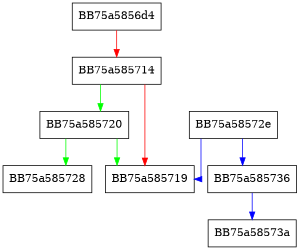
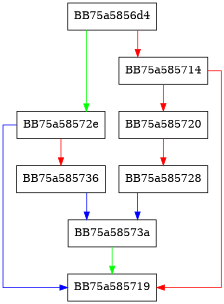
  digraph {
    splines=ortho
    node [shape=box]
    edge [color=red]
    BB75a5856d4
    BB75a58572e
    BB75a585714
    BB75a585719
    BB75a585736
    BB75a585720
    BB75a58573a
    BB75a585728
+   BB75a5856d4 -> BB75a58572e [color=green]
    BB75a5856d4 -> BB75a585714
    BB75a58572e -> BB75a585719 [color=blue]
-   BB75a58572e -> BB75a585736 [color=blue]
+   BB75a58572e -> BB75a585736
    BB75a585714 -> BB75a585719
-   BB75a585714 -> BB75a585720 [color=green]
+   BB75a585714 -> BB75a585720
    BB75a585736 -> BB75a58573a [color=blue]
-   BB75a585720 -> BB75a585719 [color=green]
-   BB75a585720 -> BB75a585728 [color=green]
+   BB75a58573a -> BB75a585719 [color=green]
+   BB75a585720 -> BB75a585728
+   BB75a585728 -> BB75a58573a [color=blue]
  }
